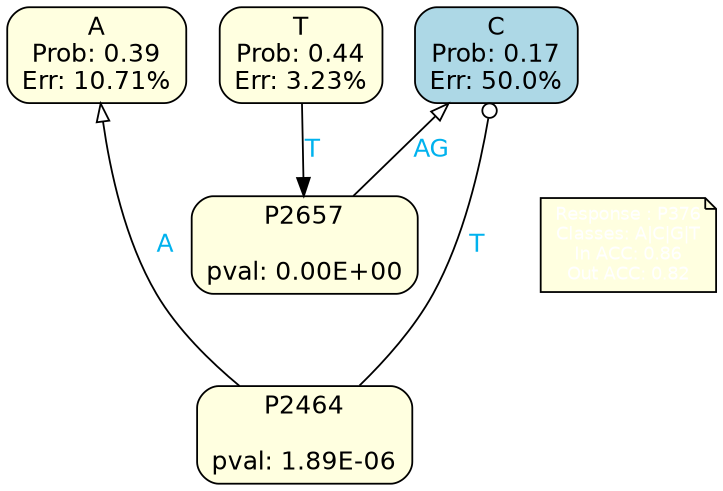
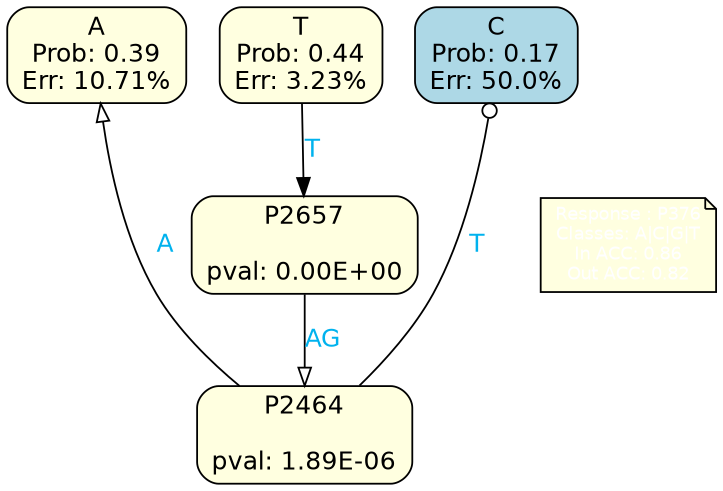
  digraph {
    ranksep=equally
    splines=polylines
    node [color=black fillcolor=lightyellow fontname=helvetica shape=box style="filled, rounded"]
    edge [arrowhead=onormal fontcolor=deepskyblue2 fontname=helvetica]
    n1 [label="A\nProb: 0.39\nErr: 10.71%"]
    n2 [fillcolor=lightblue label="C\nProb: 0.17\nErr: 50.0%"]
    n3 [label="T\nProb: 0.44\nErr: 3.23%"]
    n4 [align=left fontcolor=white fontsize=10 label="Response : P376\nClasses: A|C|G|T\nIn ACC: 0.86\nOut ACC: 0.82\n" shape=note style=filled]
    n5 [label="P2657\n\npval: 0.00E+00"]
    n6 [label="P2464\n\npval: 1.89E-06"]
    subgraph sub_1 {
      rank=same
      n1
      n2
      n3
    }
    subgraph sub_2 {
      rank=same
      n4
      n5
    }
    n3 -> n5 [arrowhead=normal label=T]
-   n5 -> n2 [label=AG]
+   n5 -> n6 [label=AG]
    n6 -> n1 [label=A]
    n6 -> n2 [arrowhead=odot label=T]
  }
